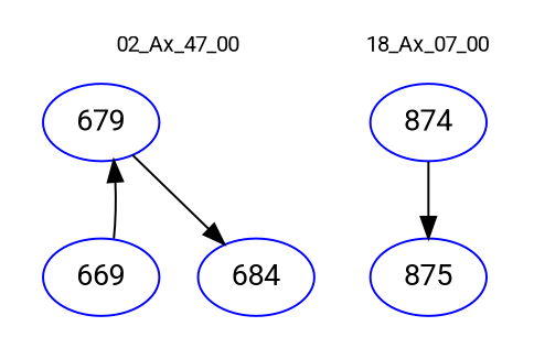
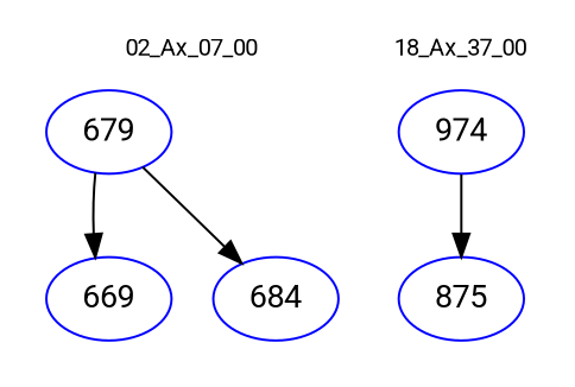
  digraph {
    fontname=Roboto
    node [color=blue fontname=Roboto]
    edge [color=black fontname=Roboto]
    n1 [label=679]
    n2 [label=669]
    n3 [label=684]
-   n4 [label=874]
+   n4 [label=974]
    n5 [label=875]
    subgraph cluster_1 {
      color=white
      fontsize=10
-     label="02_Ax_47_00"
+     label="02_Ax_07_00"
      n1
      n2
      n3
    }
    subgraph cluster_2 {
      color=white
      fontsize=10
-     label="18_Ax_07_00"
+     label="18_Ax_37_00"
      n4
      n5
    }
-   n2 -> n1
+   n1 -> n2
    n1 -> n3
    n4 -> n5
  }
